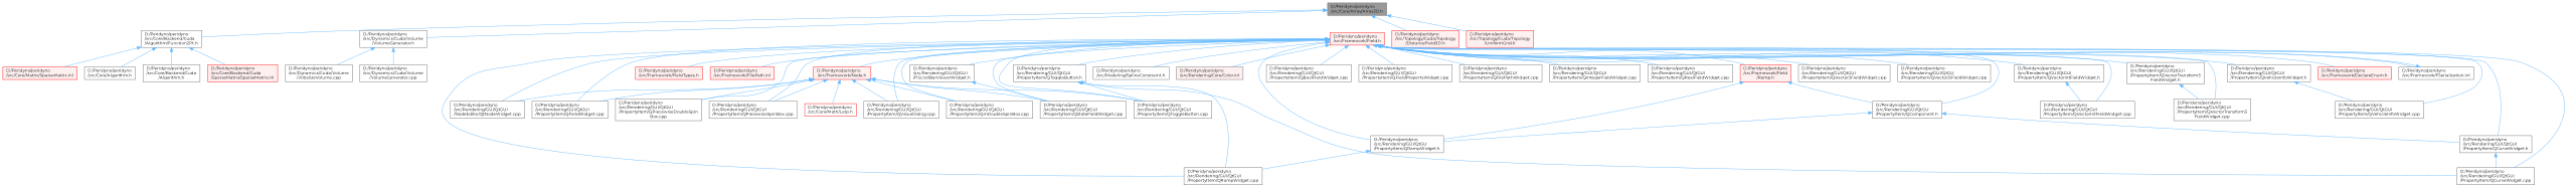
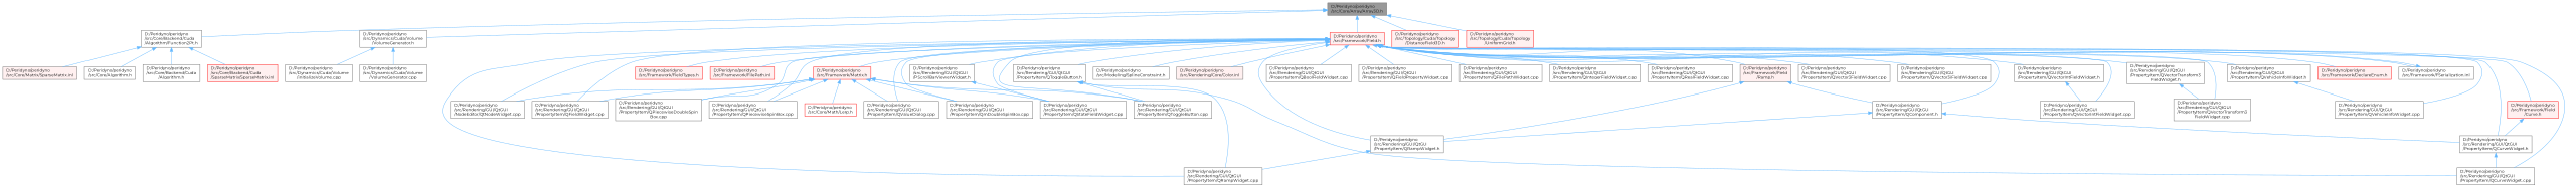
  digraph {
    fontname=Montserrat
    node [color=grey40 fillcolor=white fontname=Montserrat fontsize=10 shape=box style=filled]
    edge [color=steelblue1 dir=back fontname=Montserrat fontsize=10 labelfontname=Helvetica labelfontsize=10 style=solid]
    n1 [color=gray40 fillcolor=grey60 fontcolor=black height=0.2 label="D:/Peridyno/peridyno\l/src/Core/Array/Array3D.h" width=0.4]
    n2 [height=0.2 label="D:/Peridyno/peridyno\l/src/Core/Backend/Cuda\l/Algorithm/Function2Pt.h" width=0.4]
    n3 [height=0.2 label="D:/Peridyno/peridyno\l/src/Dynamics/Cuda/Volume\l/VolumeGenerator.h" width=0.4]
    n4 [color=red fillcolor="#FFF0F0" height=0.2 label="D:/Peridyno/peridyno\l/src/Framework/Field.h" width=0.4]
    n5 [color=red fillcolor="#FFF0F0" height=0.2 label="D:/Peridyno/peridyno\l/src/Topology/Cuda/Topology\l/DistanceField3D.h" width=0.4]
    n6 [color=red fillcolor="#FFF0F0" height=0.2 label="D:/Peridyno/peridyno\l/src/Topology/Cuda/Topology\l/UniformGrid.h" width=0.4]
    n7 [height=0.2 label="D:/Peridyno/peridyno\l/src/Core/Algorithm.h" width=0.4]
    n8 [height=0.2 label="D:/Peridyno/peridyno\l/src/Core/Backend/Cuda\l/Algorithm.h" width=0.4]
    n9 [color=red fillcolor="#FFF0F0" height=0.2 label="D:/Peridyno/peridyno\l/src/Core/Backend/Cuda\l/SparseMatrix/SparseMatrix.inl" width=0.4]
-   n10 [color=red fillcolor="#FFF0F0" height=0.2 label="D:/Peridyno/peridyno\l/src/Core/Matrix/SparseMatrix.inl" width=0.4]
+   n10 [fillcolor="#FFF0F0" height=0.2 label="D:/Peridyno/peridyno\l/src/Core/Matrix/SparseMatrix.inl" width=0.4]
    n11 [color=red height=0.2 label="D:/Peridyno/peridyno\l/src/Core/Math/Lerp.h" width=0.4]
    n12 [height=0.2 label="D:/Peridyno/peridyno\l/src/Dynamics/Cuda/Volume\l/VolumeGenerator.cpp" width=0.4]
    n13 [height=0.2 label="D:/Peridyno/peridyno\l/src/Dynamics/Cuda/Volume\l/initializeVolume.cpp" width=0.4]
    n14 [color=red fillcolor="#FFF0F0" height=0.2 label="D:/Peridyno/peridyno\l/src/Framework/DeclareEnum.h" width=0.4]
    n15 [height=0.2 label="D:/Peridyno/peridyno\l/src/Framework/FSerialization.inl" width=0.4]
+   n16 [color=red fillcolor="#FFF0F0" height=0.2 label="D:/Peridyno/peridyno\l/src/Framework/Field\l/Curve.h" width=0.4]
    n17 [height=0.2 label="D:/Peridyno/peridyno\l/src/Rendering/GUI/QtGUI\l/PropertyItem/QCurveWidget.h" width=0.4]
    n18 [height=0.2 label="D:/Peridyno/peridyno\l/src/Rendering/GUI/QtGUI\l/PropertyItem/QCurveWidget.cpp" width=0.4]
-   n19 [color=red fillcolor="#FFF0F0" height=0.2 label="D:/Peridyno/peridyno\l/src/Framework/Field\l/Ramp.h" width=0.4]
+   n19 [fillcolor="#FFF0F0" height=0.2 label="D:/Peridyno/peridyno\l/src/Framework/Field\l/Ramp.h" width=0.4]
    n20 [height=0.2 label="D:/Peridyno/peridyno\l/src/Rendering/GUI/QtGUI\l/PropertyItem/QComponent.h" width=0.4]
    n21 [height=0.2 label="D:/Peridyno/peridyno\l/src/Rendering/GUI/QtGUI\l/PropertyItem/QRampWidget.h" width=0.4]
    n22 [height=0.2 label="D:/Peridyno/peridyno\l/src/Rendering/GUI/QtGUI\l/PropertyItem/QRampWidget.cpp" width=0.4]
    n23 [color=red fillcolor="#FFF0F0" height=0.2 label="D:/Peridyno/peridyno\l/src/Framework/FieldTypes.h" width=0.4]
    n24 [color=red fillcolor="#FFF0F0" height=0.2 label="D:/Peridyno/peridyno\l/src/Framework/FilePath.inl" width=0.4]
-   n25 [color=red fillcolor="#FFF0F0" height=0.2 label="D:/Peridyno/peridyno\l/src/Framework/Node.h" width=0.4]
+   n25 [color=red fillcolor="#FFF0F0" height=0.2 label="D:/Peridyno/peridyno\l/src/Framework/Matrix.h" width=0.4]
    n26 [height=0.2 label="D:/Peridyno/peridyno\l/src/Rendering/GUI/QtGUI\l/NodeEditor/QtNodeWidget.cpp" width=0.4]
    n27 [height=0.2 label="D:/Peridyno/peridyno\l/src/Rendering/GUI/QtGUI\l/PropertyItem/QFieldWidget.cpp" width=0.4]
    n28 [height=0.2 label="D:/Peridyno/peridyno\l/src/Rendering/GUI/QtGUI\l/PropertyItem/QPiecewiseDoubleSpin\lBox.cpp" width=0.4]
    n29 [height=0.2 label="D:/Peridyno/peridyno\l/src/Rendering/GUI/QtGUI\l/PropertyItem/QPiecewiseSpinBox.cpp" width=0.4]
    n30 [height=0.2 label="D:/Peridyno/peridyno\l/src/Rendering/GUI/QtGUI\l/PropertyItem/QStateFieldWidget.cpp" width=0.4]
    n31 [height=0.2 label="D:/Peridyno/peridyno\l/src/Rendering/GUI/QtGUI\l/PropertyItem/QToggleButton.cpp" width=0.4]
    n32 [height=0.2 label="D:/Peridyno/peridyno\l/src/Rendering/GUI/QtGUI\l/PropertyItem/QValueDialog.cpp" width=0.4]
    n33 [height=0.2 label="D:/Peridyno/peridyno\l/src/Rendering/GUI/QtGUI\l/PropertyItem/QmDoubleSpinBox.cpp" width=0.4]
    n34 [height=0.2 label="D:/Peridyno/peridyno\l/src/Modeling/SplineConstraint.h" width=0.4]
    n35 [fillcolor="#FFF0F0" height=0.2 label="D:/Peridyno/peridyno\l/src/Rendering/Core/Color.inl" width=0.4]
    n36 [height=0.2 label="D:/Peridyno/peridyno\l/src/Rendering/GUI/QtGUI\l/PScrollBarViewerWidget.h" width=0.4]
    n37 [height=0.2 label="D:/Peridyno/peridyno\l/src/Rendering/GUI/QtGUI\l/PropertyItem/QBoolFieldWidget.cpp" width=0.4]
    n38 [height=0.2 label="D:/Peridyno/peridyno\l/src/Rendering/GUI/QtGUI\l/PropertyItem/QFieldPropertyWidget.cpp" width=0.4]
    n39 [height=0.2 label="D:/Peridyno/peridyno\l/src/Rendering/GUI/QtGUI\l/PropertyItem/QFilePathWidget.cpp" width=0.4]
    n40 [height=0.2 label="D:/Peridyno/peridyno\l/src/Rendering/GUI/QtGUI\l/PropertyItem/QIntegerFieldWidget.cpp" width=0.4]
    n41 [height=0.2 label="D:/Peridyno/peridyno\l/src/Rendering/GUI/QtGUI\l/PropertyItem/QRealFieldWidget.cpp" width=0.4]
    n42 [height=0.2 label="D:/Peridyno/peridyno\l/src/Rendering/GUI/QtGUI\l/PropertyItem/QToggleButton.h" width=0.4]
    n43 [height=0.2 label="D:/Peridyno/peridyno\l/src/Rendering/GUI/QtGUI\l/PropertyItem/QVector3FieldWidget.cpp" width=0.4]
    n44 [height=0.2 label="D:/Peridyno/peridyno\l/src/Rendering/GUI/QtGUI\l/PropertyItem/QVector3iFieldWidget.cpp" width=0.4]
    n45 [height=0.2 label="D:/Peridyno/peridyno\l/src/Rendering/GUI/QtGUI\l/PropertyItem/QVectorIntFieldWidget.cpp" width=0.4]
    n46 [height=0.2 label="D:/Peridyno/peridyno\l/src/Rendering/GUI/QtGUI\l/PropertyItem/QVectorIntFieldWidget.h" width=0.4]
    n47 [height=0.2 label="D:/Peridyno/peridyno\l/src/Rendering/GUI/QtGUI\l/PropertyItem/QVectorTransform3\lFieldWidget.cpp" width=0.4]
    n48 [height=0.2 label="D:/Peridyno/peridyno\l/src/Rendering/GUI/QtGUI\l/PropertyItem/QVectorTransform3\lFieldWidget.h" width=0.4]
    n49 [height=0.2 label="D:/Peridyno/peridyno\l/src/Rendering/GUI/QtGUI\l/PropertyItem/QVehicleInfoWidget.cpp" width=0.4]
    n50 [height=0.2 label="D:/Peridyno/peridyno\l/src/Rendering/GUI/QtGUI\l/PropertyItem/QVehicleInfoWidget.h" width=0.4]
    n1 -> n2
    n1 -> n3
+   n1 -> n4
    n1 -> n5
    n1 -> n6
    n2 -> n7
    n2 -> n8
    n2 -> n9
    n2 -> n10
    n3 -> n12
    n3 -> n13
    n4 -> n14
    n4 -> n15
+   n4 -> n16
    n4 -> n17
    n4 -> n18
    n4 -> n19
    n4 -> n20
    n4 -> n21
    n4 -> n22
    n4 -> n23
    n4 -> n24
    n4 -> n25
    n4 -> n26
    n4 -> n27
    n4 -> n28
    n4 -> n29
    n4 -> n30
    n4 -> n31
    n4 -> n32
    n4 -> n33
    n4 -> n34
    n4 -> n35
    n4 -> n36
    n4 -> n37
    n4 -> n38
    n4 -> n39
    n4 -> n40
    n4 -> n41
    n4 -> n42
    n4 -> n43
    n4 -> n44
    n4 -> n45
    n4 -> n46
    n4 -> n47
    n4 -> n48
    n4 -> n49
    n4 -> n50
    n15 -> n4
+   n16 -> n17
    n17 -> n18
    n19 -> n20
    n19 -> n21
    n20 -> n17
    n20 -> n21
    n21 -> n22
    n25 -> n11
    n25 -> n26
    n25 -> n27
    n25 -> n28
    n25 -> n29
    n25 -> n30
    n25 -> n31
    n25 -> n32
    n25 -> n33
    n36 -> n30
    n42 -> n18
    n42 -> n22
    n42 -> n31
    n46 -> n45
    n48 -> n47
    n50 -> n49
  }
